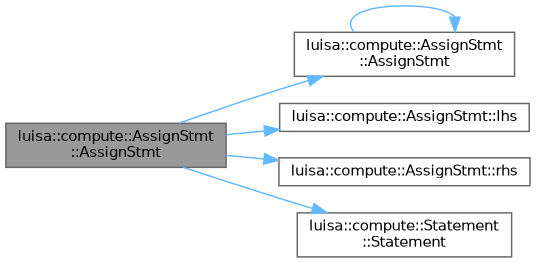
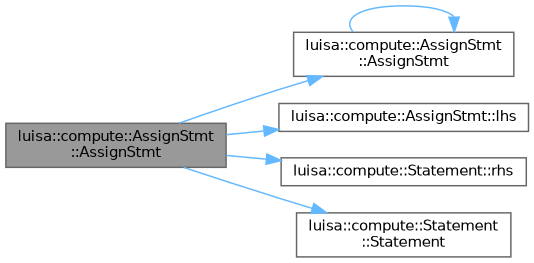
  digraph {
    rankdir=LR
    node [color=grey40 fillcolor=white fontname=Helvetica fontsize=10 shape=box style=filled]
    edge [color=steelblue1 fontname=Helvetica fontsize=10 labelfontname=Helvetica labelfontsize=10 style=solid]
    n1 [color=gray40 fillcolor=grey60 fontcolor=black height=0.2 label="luisa::compute::AssignStmt\l::AssignStmt" width=0.4]
    n2 [height=0.2 label="luisa::compute::AssignStmt\l::AssignStmt" width=0.4]
    n3 [height=0.2 label="luisa::compute::AssignStmt::lhs" width=0.4]
-   n4 [height=0.2 label="luisa::compute::AssignStmt::rhs" width=0.4]
+   n4 [height=0.2 label="luisa::compute::Statement::rhs" width=0.4]
    n5 [height=0.2 label="luisa::compute::Statement\l::Statement" width=0.4]
    n1 -> n2
    n1 -> n3
    n1 -> n4
    n1 -> n5
    n2 -> n2
  }
